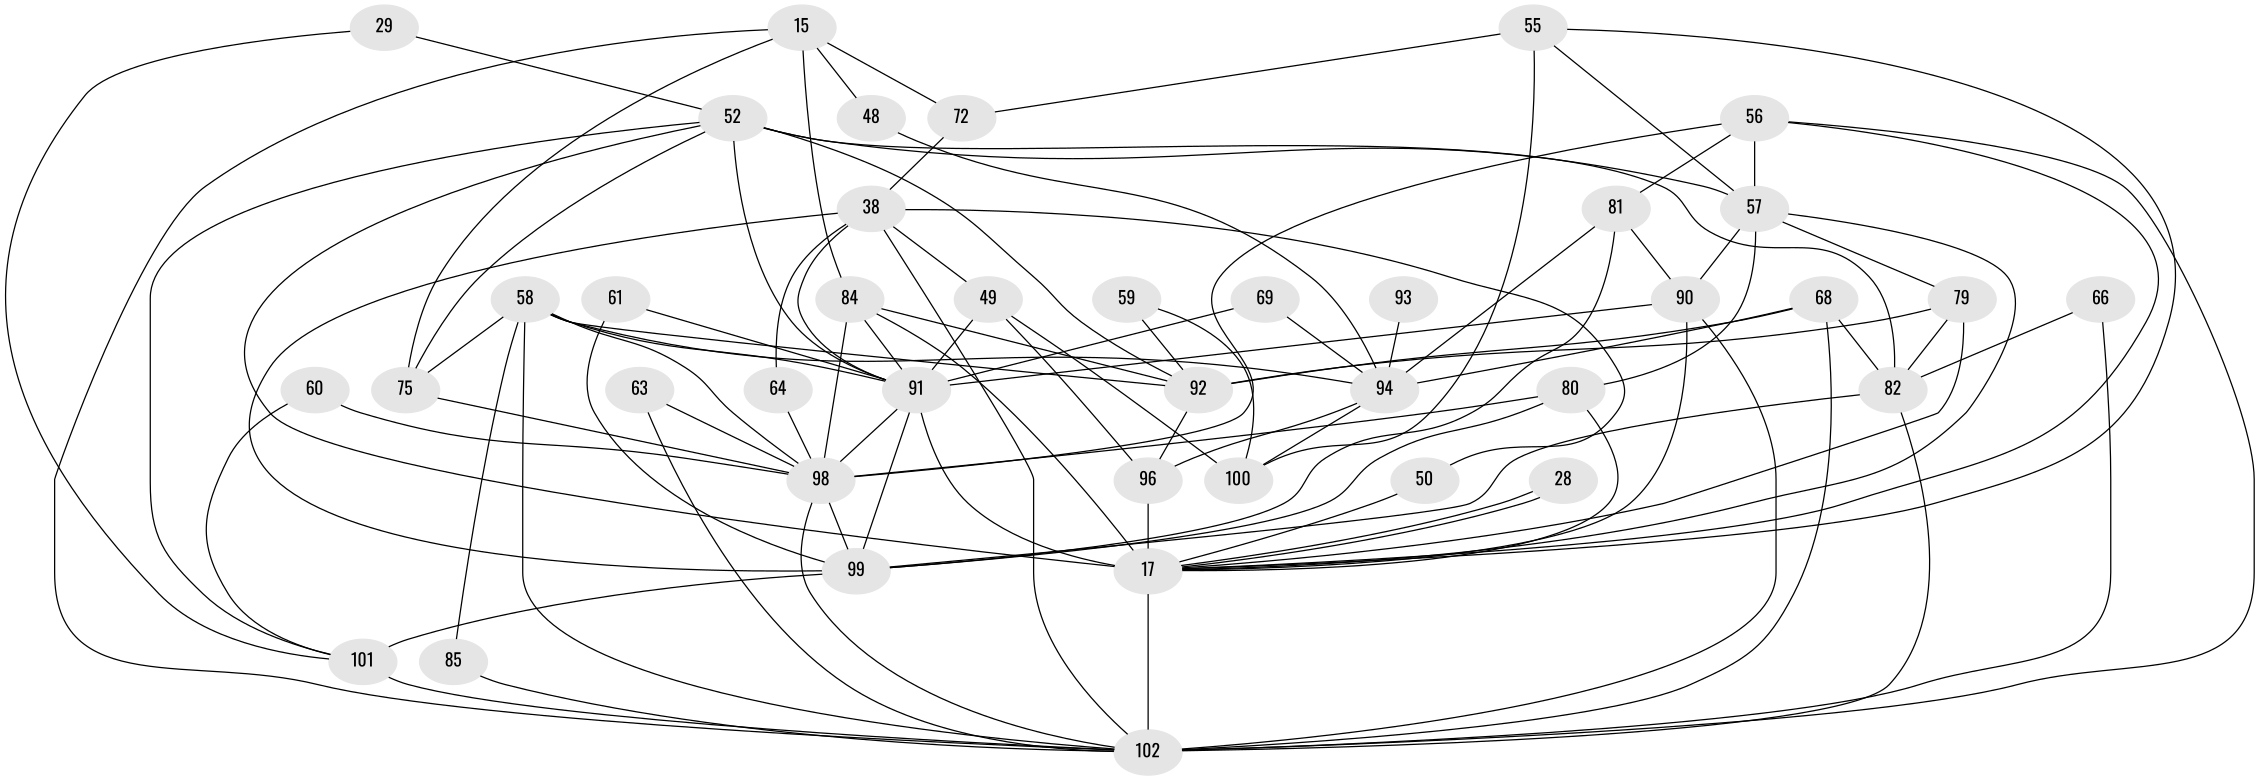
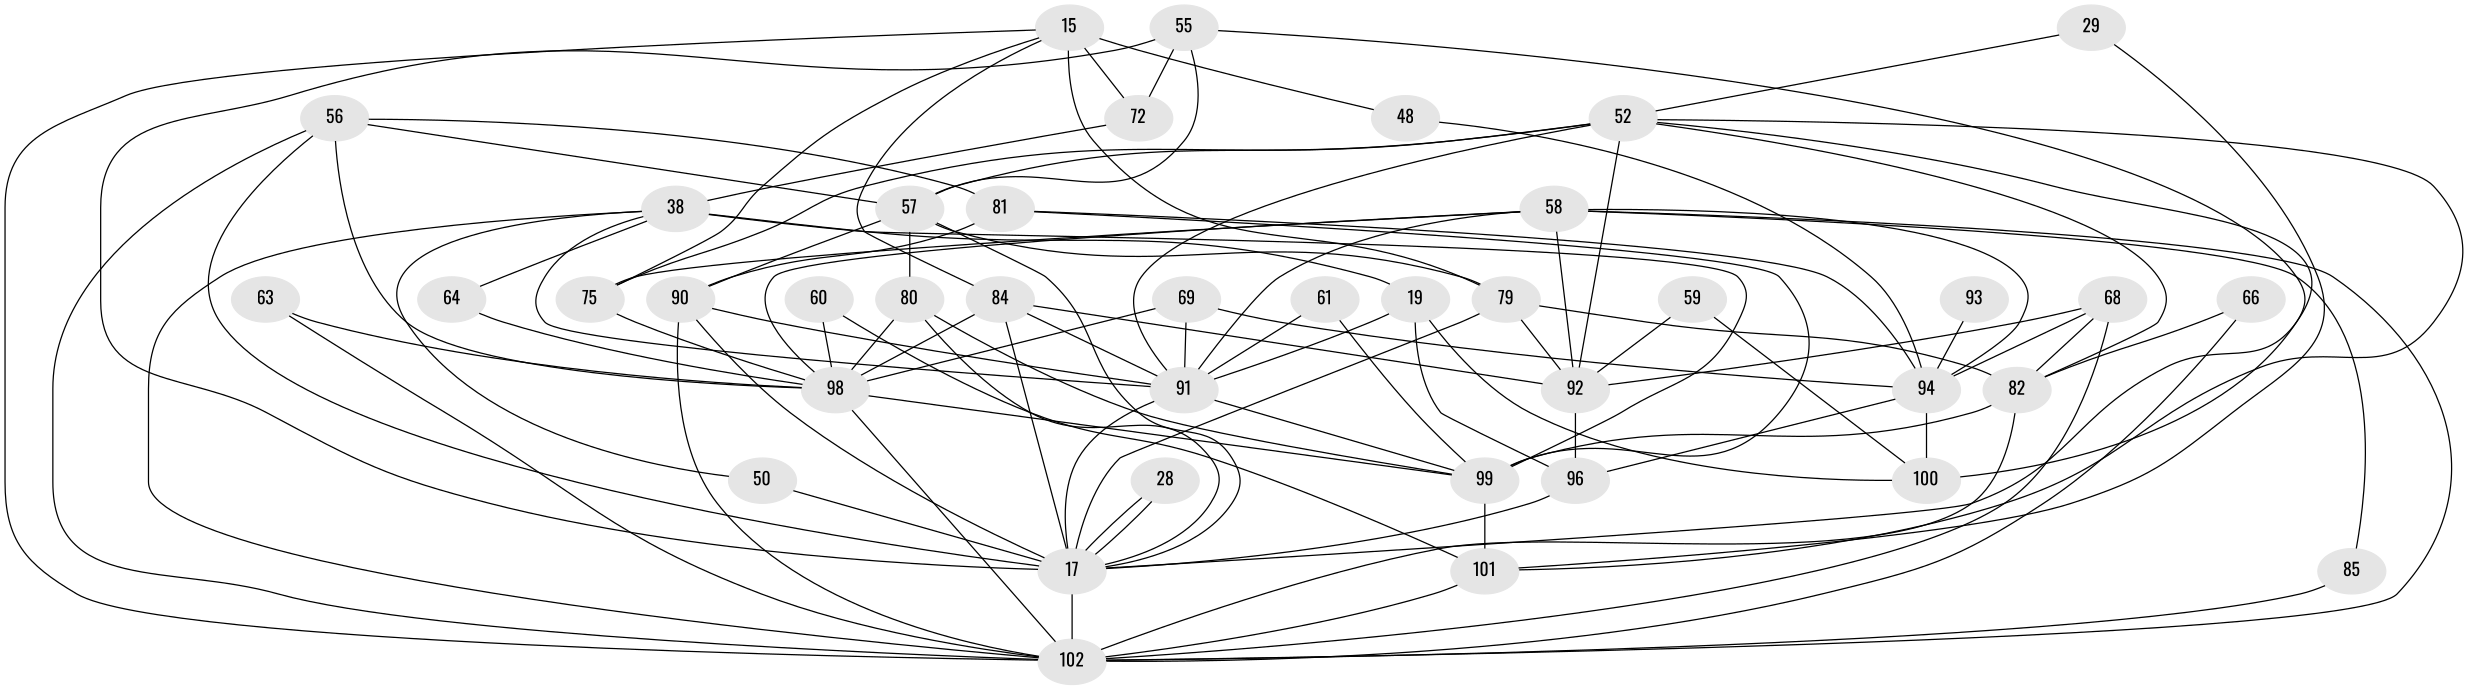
  graph {
    fontname=Oswald
    node [color=gray90 fontname=Oswald style=filled]
    edge [fontname=Oswald]
    15
    48
    72
    75 [super="+19+43"]
    79 [super="+67"]
    84 [super="+20+26+35"]
    102 [super="+87+42"]
    94 [super="+89"]
    38 [super="+32"]
    98 [super="+95+70"]
    n11 [label=17 super="+54+40+78"]
    82 [super="+65+6"]
    92 [super="+23+47"]
    91 [super="+41"]
    28
    52 [super="+4+34"]
    101 [super="+16+51"]
    57 [super="+53"]
    29
-   49 [super="+46"]
+   49 [super="+46" label=19]
    50
    64
    99 [super="+74+24+86"]
    96 [super="+12"]
    100 [super="+88"]
    80
    90 [super="+18+33"]
    55 [super="+37+30"]
    56 [super="+2"]
    81 [super="+36"]
    58 [super="+14"]
    85
    59 [super="+45"]
    60
    61
    63
    66
    68
    69
    93
    15 -- 48
    15 -- 72
    15 -- 75
+   15 -- 79 [weight=2]
    15 -- 84
    15 -- 102
    48 -- 94
    72 -- 38
    75 -- 98
    79 -- n11
    79 -- 82
    79 -- 92 [weight=2]
    84 -- 98 [weight=4]
    84 -- n11 [weight=4]
    84 -- 92
    84 -- 91
    94 -- 96 [weight=2]
    94 -- 100 [weight=2]
    38 -- 102
    38 -- 91
    38 -- 49
    38 -- 50
    38 -- 64
    38 -- 99 [weight=3]
    98 -- 102 [weight=2]
    98 -- 99 [weight=2]
    n11 -- 102 [weight=5]
    82 -- 102
    82 -- 99 [weight=2]
    92 -- 96
    91 -- n11
    91 -- 99
    28 -- n11 [weight=2]
    28 -- n11
    52 -- 75
    52 -- n11 [weight=2]
    52 -- 82
    52 -- 92 [weight=2]
    52 -- 91 [weight=2]
    52 -- 101
    52 -- 57 [weight=3]
    101 -- 102 [weight=2]
    57 -- 79
    57 -- n11
    57 -- 80
    57 -- 90
    29 -- 52
    29 -- 101
    49 -- 91
    49 -- 96 [weight=2]
    49 -- 100
    50 -- n11
    64 -- 98
    99 -- 101 [weight=3]
    96 -- n11 [weight=3]
    80 -- 98
    80 -- n11
    80 -- 99
    90 -- 102 [weight=2]
    90 -- n11
    90 -- 91
    55 -- 72
    55 -- n11
    55 -- 57
    55 -- 100
    56 -- 102
    56 -- 98 [weight=2]
    56 -- n11 [weight=2]
    56 -- 57 [weight=2]
    56 -- 81 [weight=2]
    81 -- 94
    81 -- 99
    81 -- 90
    58 -- 75
    58 -- 102
    58 -- 94
    58 -- 98
    58 -- 92 [weight=3]
    58 -- 91 [weight=2]
    58 -- 85
    85 -- 102
    59 -- 92
    59 -- 100
    60 -- 98
    60 -- 101
    61 -- 91
    61 -- 99
    63 -- 102
    63 -- 98
    66 -- 102
    66 -- 82
    68 -- 102
    68 -- 94
    68 -- 82 [weight=2]
    68 -- 92 [weight=2]
    69 -- 94
-   91 -- 98
+   69 -- 98
    69 -- 91
    93 -- 94
  }
